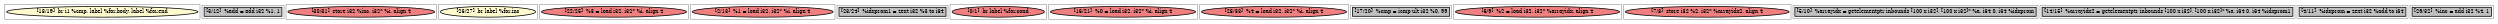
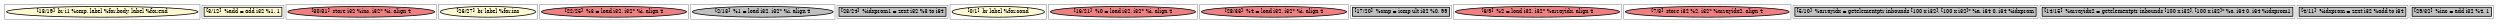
  digraph {
    node [fillcolor=grey fontsize=20 penwidth=3.0 shape=ellipse style=filled]
    n1 [fillcolor=lemonchiffon label="[18/19]  br i1 %cmp, label %for.body, label %for.end"]
-   n2 [label="[3/12]  %add = add i32 %1, 1" shape=rectangle]
+   n2 [fillcolor=lemonchiffon label="[3/12]  %add = add i32 %1, 1" shape=rectangle]
    n3 [fillcolor=lightcoral label="[30/31]  store i32 %inc, i32* %i, align 4"]
    n4 [fillcolor=lemonchiffon label="[26/27]  br label %for.inc"]
    n5 [fillcolor=lightcoral label="[22/25]  %3 = load i32, i32* %i, align 4"]
-   n6 [fillcolor=lightcoral label="[2/13]  %1 = load i32, i32* %i, align 4"]
+   n6 [label="[2/13]  %1 = load i32, i32* %i, align 4"]
    n7 [label="[23/24]  %idxprom1 = zext i32 %3 to i64" shape=rectangle]
-   n8 [fillcolor=lightcoral label="[0/1]  br label %for.cond"]
+   n8 [fillcolor=lemonchiffon label="[0/1]  br label %for.cond"]
    n9 [fillcolor=lightcoral label="[16/21]  %0 = load i32, i32* %i, align 4"]
    n10 [fillcolor=lightcoral label="[28/33]  %4 = load i32, i32* %i, align 4"]
    n11 [label="[17/20]  %cmp = icmp ult i32 %0, 99" shape=rectangle]
    n12 [fillcolor=lightcoral label="[6/9]  %2 = load i32, i32* %arrayidx, align 4"]
    n13 [fillcolor=lightcoral label="[7/8]  store i32 %2, i32* %arrayidx2, align 4"]
    n14 [label="[5/10]  %arrayidx = getelementptr inbounds [100 x i32], [100 x i32]* %a, i64 0, i64 %idxprom" shape=rectangle]
    n15 [label="[14/15]  %arrayidx2 = getelementptr inbounds [100 x i32], [100 x i32]* %a, i64 0, i64 %idxprom1" shape=rectangle]
    n16 [label="[4/11]  %idxprom = zext i32 %add to i64" shape=rectangle]
    n17 [label="[29/32]  %inc = add i32 %4, 1" shape=rectangle]
    subgraph cluster_1 {
      n1
    }
    subgraph cluster_2 {
      n2
    }
    subgraph cluster_3 {
      n3
    }
    subgraph cluster_4 {
      n4
    }
    subgraph cluster_5 {
      n5
    }
    subgraph cluster_6 {
      n6
    }
    subgraph cluster_7 {
      n7
    }
    subgraph cluster_8 {
      n8
    }
    subgraph cluster_9 {
      n9
    }
    subgraph cluster_10 {
      n10
    }
    subgraph cluster_11 {
      n11
    }
    subgraph cluster_12 {
      n12
    }
    subgraph cluster_13 {
      n13
    }
    subgraph cluster_14 {
      n14
    }
    subgraph cluster_15 {
      n15
    }
    subgraph cluster_16 {
      n16
    }
    subgraph cluster_17 {
      n17
    }
  }
